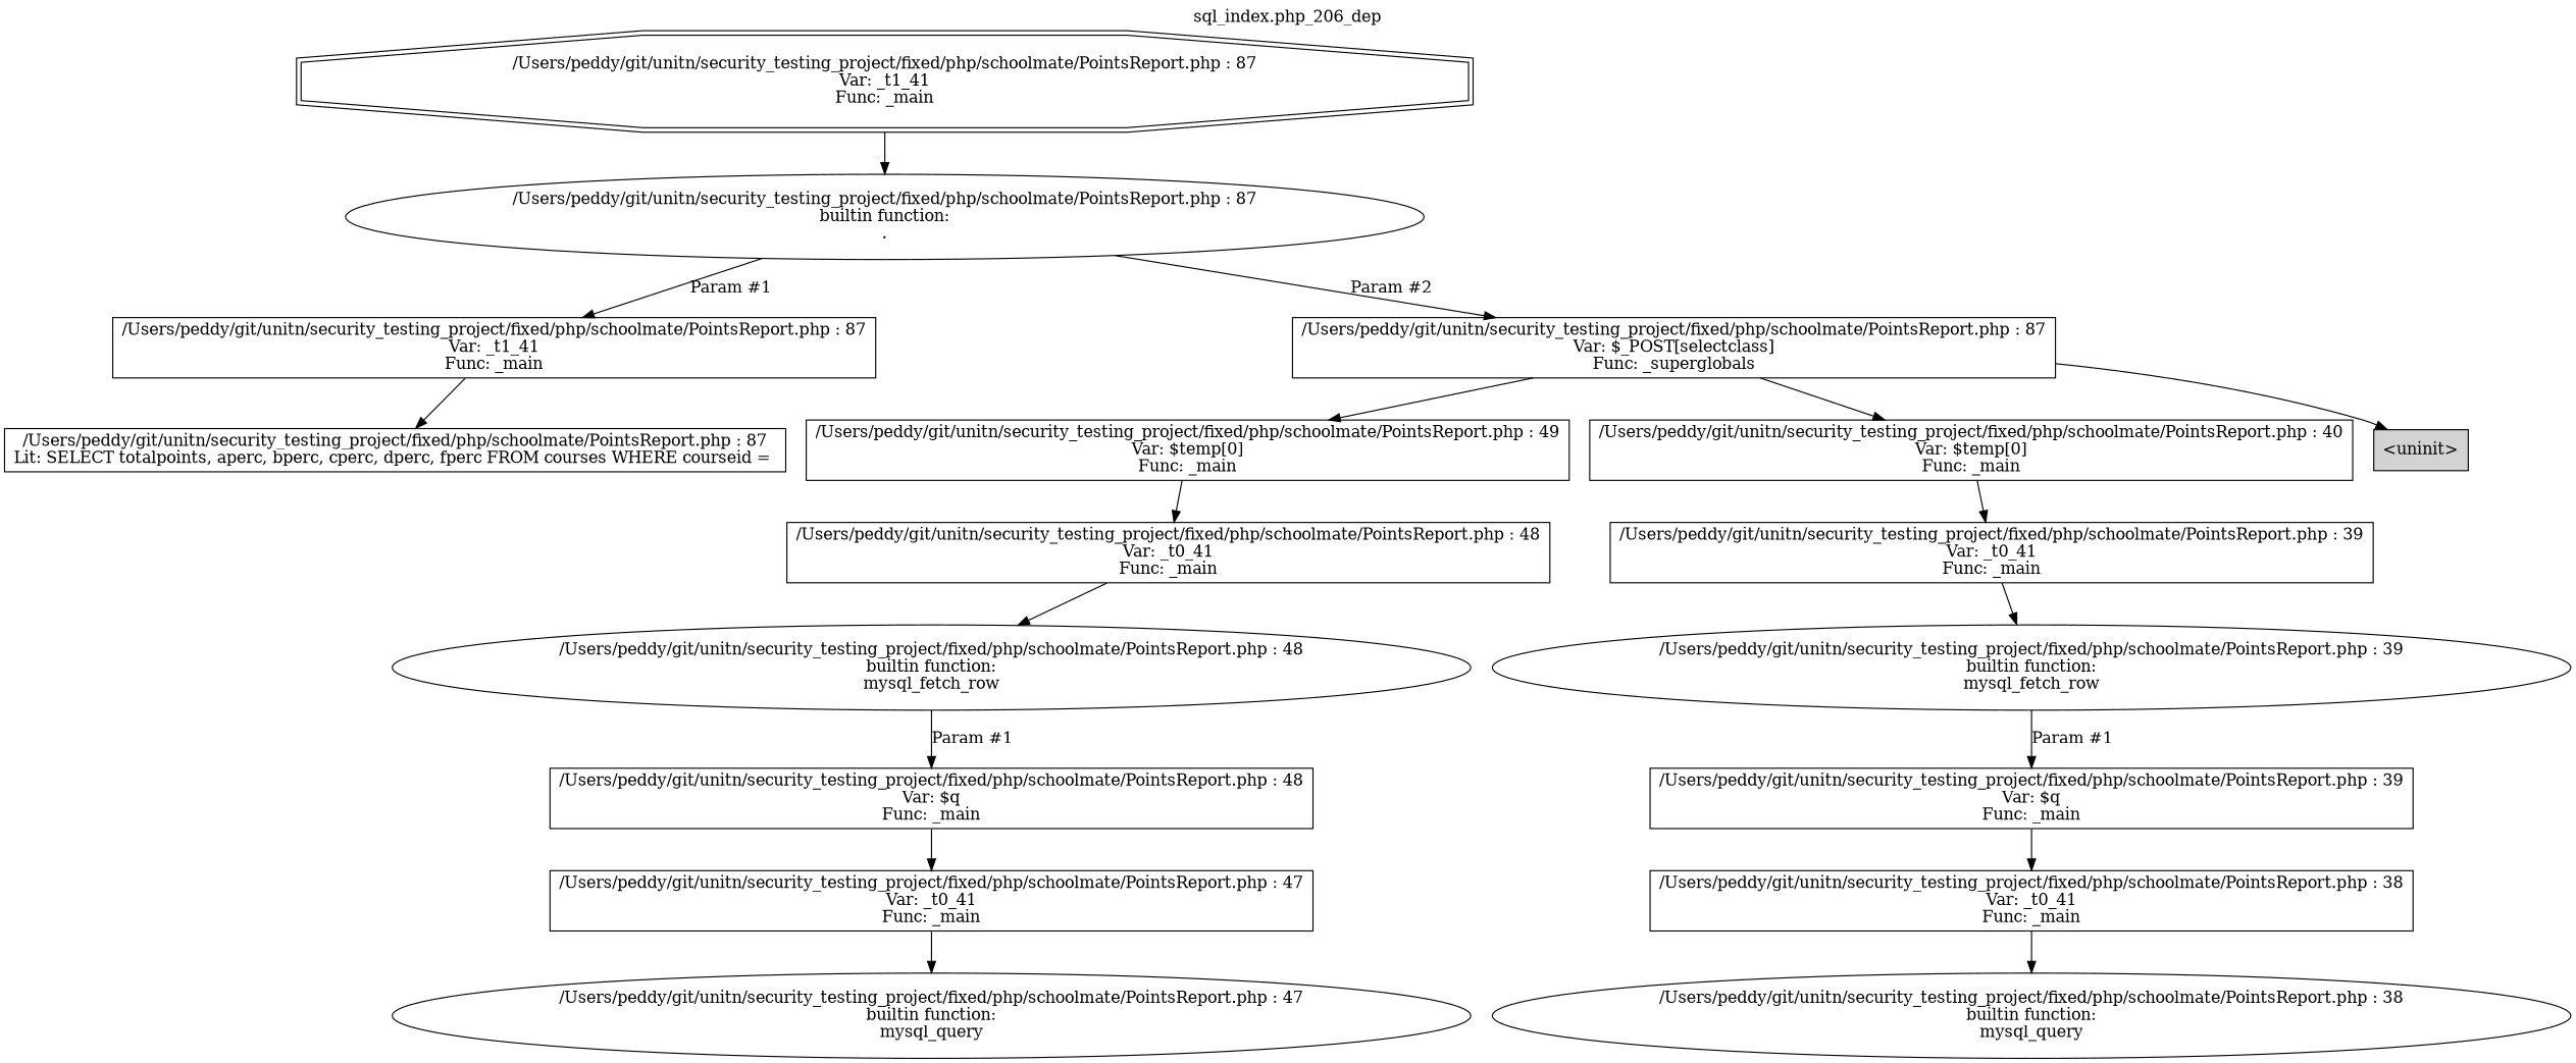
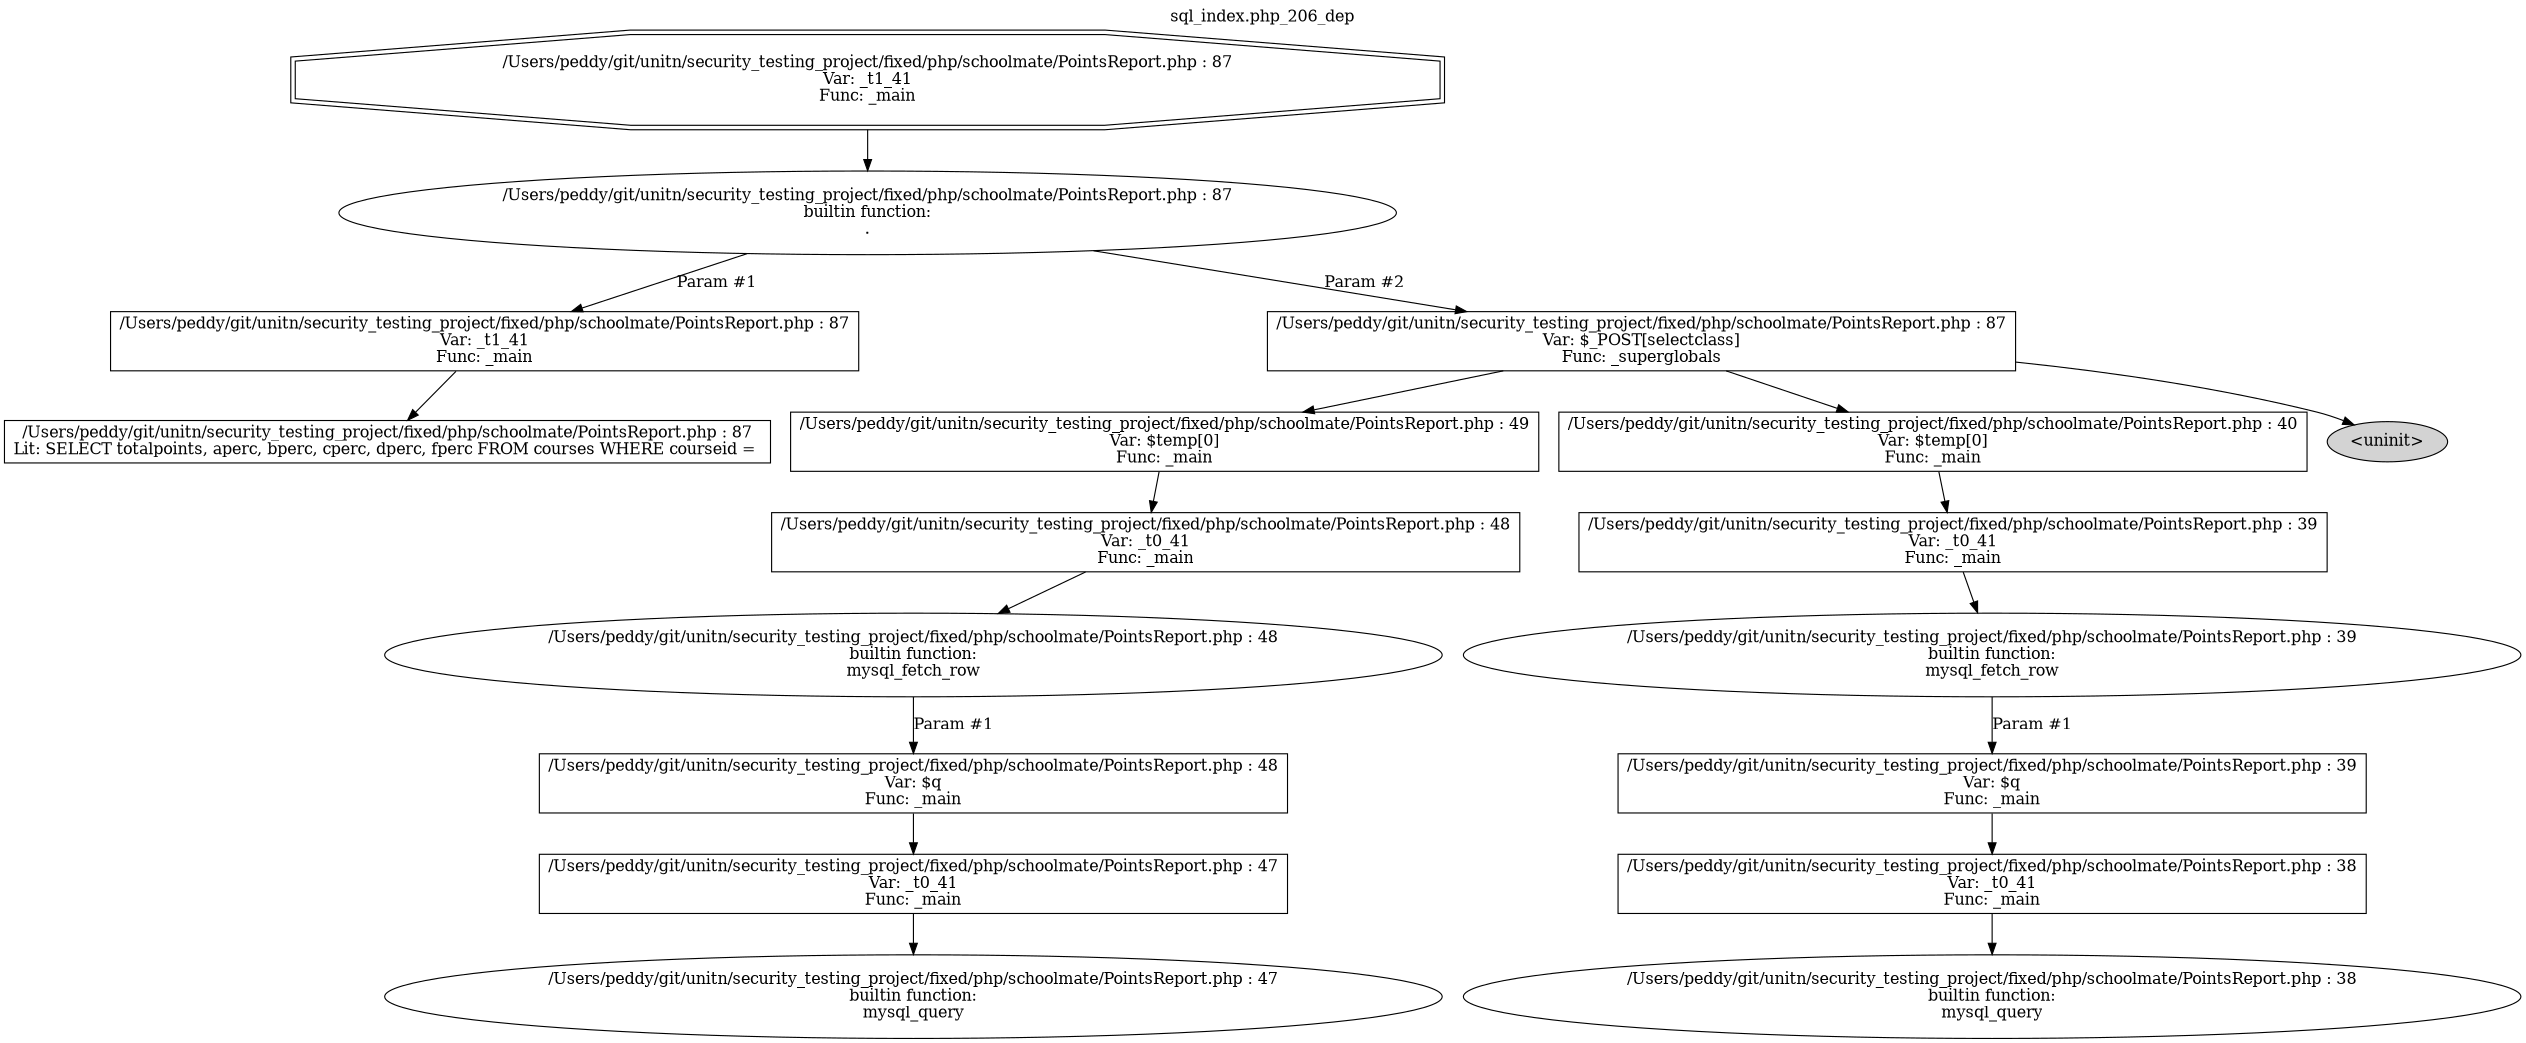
  digraph {
    label="sql_index.php_206_dep"
    labelloc=t
    node [shape=box]
    n1 [label="/Users/peddy/git/unitn/security_testing_project/fixed/php/schoolmate/PointsReport.php : 87\nVar: _t1_41\nFunc: _main\n" shape=doubleoctagon]
    n2 [label="/Users/peddy/git/unitn/security_testing_project/fixed/php/schoolmate/PointsReport.php : 87\nbuiltin function:\n.\n" shape=ellipse]
    n3 [label="/Users/peddy/git/unitn/security_testing_project/fixed/php/schoolmate/PointsReport.php : 87\nVar: _t1_41\nFunc: _main\n"]
    n4 [label="/Users/peddy/git/unitn/security_testing_project/fixed/php/schoolmate/PointsReport.php : 87\nVar: $_POST[selectclass]\nFunc: _superglobals\n"]
    n5 [label="/Users/peddy/git/unitn/security_testing_project/fixed/php/schoolmate/PointsReport.php : 87\nLit: SELECT totalpoints, aperc, bperc, cperc, dperc, fperc FROM courses WHERE courseid = \n"]
    n6 [label="/Users/peddy/git/unitn/security_testing_project/fixed/php/schoolmate/PointsReport.php : 49\nVar: $temp[0]\nFunc: _main\n"]
    n7 [label="/Users/peddy/git/unitn/security_testing_project/fixed/php/schoolmate/PointsReport.php : 40\nVar: $temp[0]\nFunc: _main\n"]
-   n8 [label="<uninit>" style=filled]
+   n8 [label="<uninit>" shape=ellipse style=filled]
    n9 [label="/Users/peddy/git/unitn/security_testing_project/fixed/php/schoolmate/PointsReport.php : 48\nVar: _t0_41\nFunc: _main\n"]
    n10 [label="/Users/peddy/git/unitn/security_testing_project/fixed/php/schoolmate/PointsReport.php : 48\nbuiltin function:\nmysql_fetch_row\n" shape=ellipse]
    n11 [label="/Users/peddy/git/unitn/security_testing_project/fixed/php/schoolmate/PointsReport.php : 48\nVar: $q\nFunc: _main\n"]
    n12 [label="/Users/peddy/git/unitn/security_testing_project/fixed/php/schoolmate/PointsReport.php : 47\nVar: _t0_41\nFunc: _main\n"]
    n13 [label="/Users/peddy/git/unitn/security_testing_project/fixed/php/schoolmate/PointsReport.php : 47\nbuiltin function:\nmysql_query\n" shape=ellipse]
    n14 [label="/Users/peddy/git/unitn/security_testing_project/fixed/php/schoolmate/PointsReport.php : 39\nVar: _t0_41\nFunc: _main\n"]
    n15 [label="/Users/peddy/git/unitn/security_testing_project/fixed/php/schoolmate/PointsReport.php : 39\nbuiltin function:\nmysql_fetch_row\n" shape=ellipse]
    n16 [label="/Users/peddy/git/unitn/security_testing_project/fixed/php/schoolmate/PointsReport.php : 39\nVar: $q\nFunc: _main\n"]
    n17 [label="/Users/peddy/git/unitn/security_testing_project/fixed/php/schoolmate/PointsReport.php : 38\nVar: _t0_41\nFunc: _main\n"]
    n18 [label="/Users/peddy/git/unitn/security_testing_project/fixed/php/schoolmate/PointsReport.php : 38\nbuiltin function:\nmysql_query\n" shape=ellipse]
    n1 -> n2
    n2 -> n3 [label="Param #1"]
    n2 -> n4 [label="Param #2"]
    n3 -> n5
    n4 -> n6
    n4 -> n7
    n4 -> n8
    n6 -> n9
    n7 -> n14
    n9 -> n10
    n10 -> n11 [label="Param #1"]
    n11 -> n12
    n12 -> n13
    n14 -> n15
    n15 -> n16 [label="Param #1"]
    n16 -> n17
    n17 -> n18
  }
